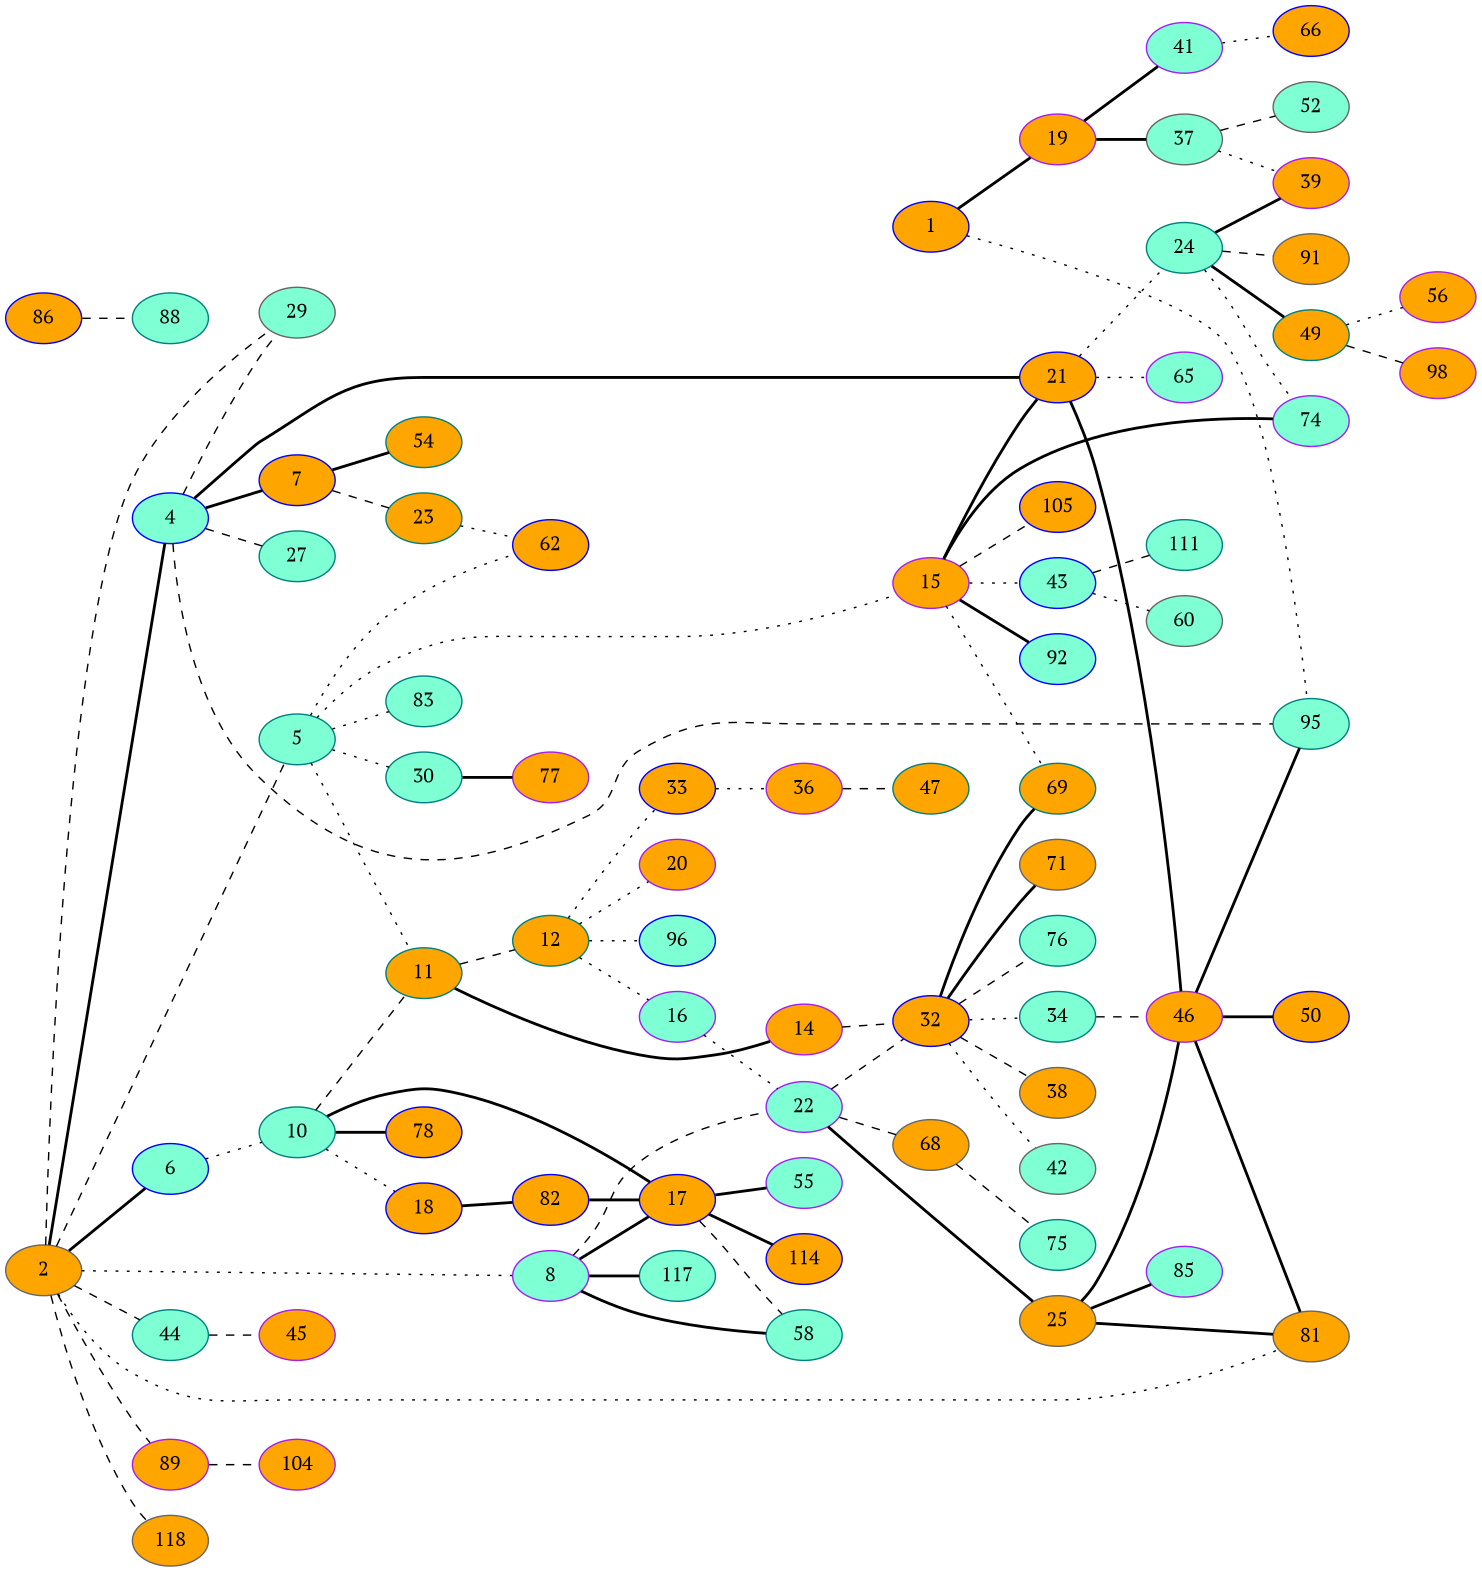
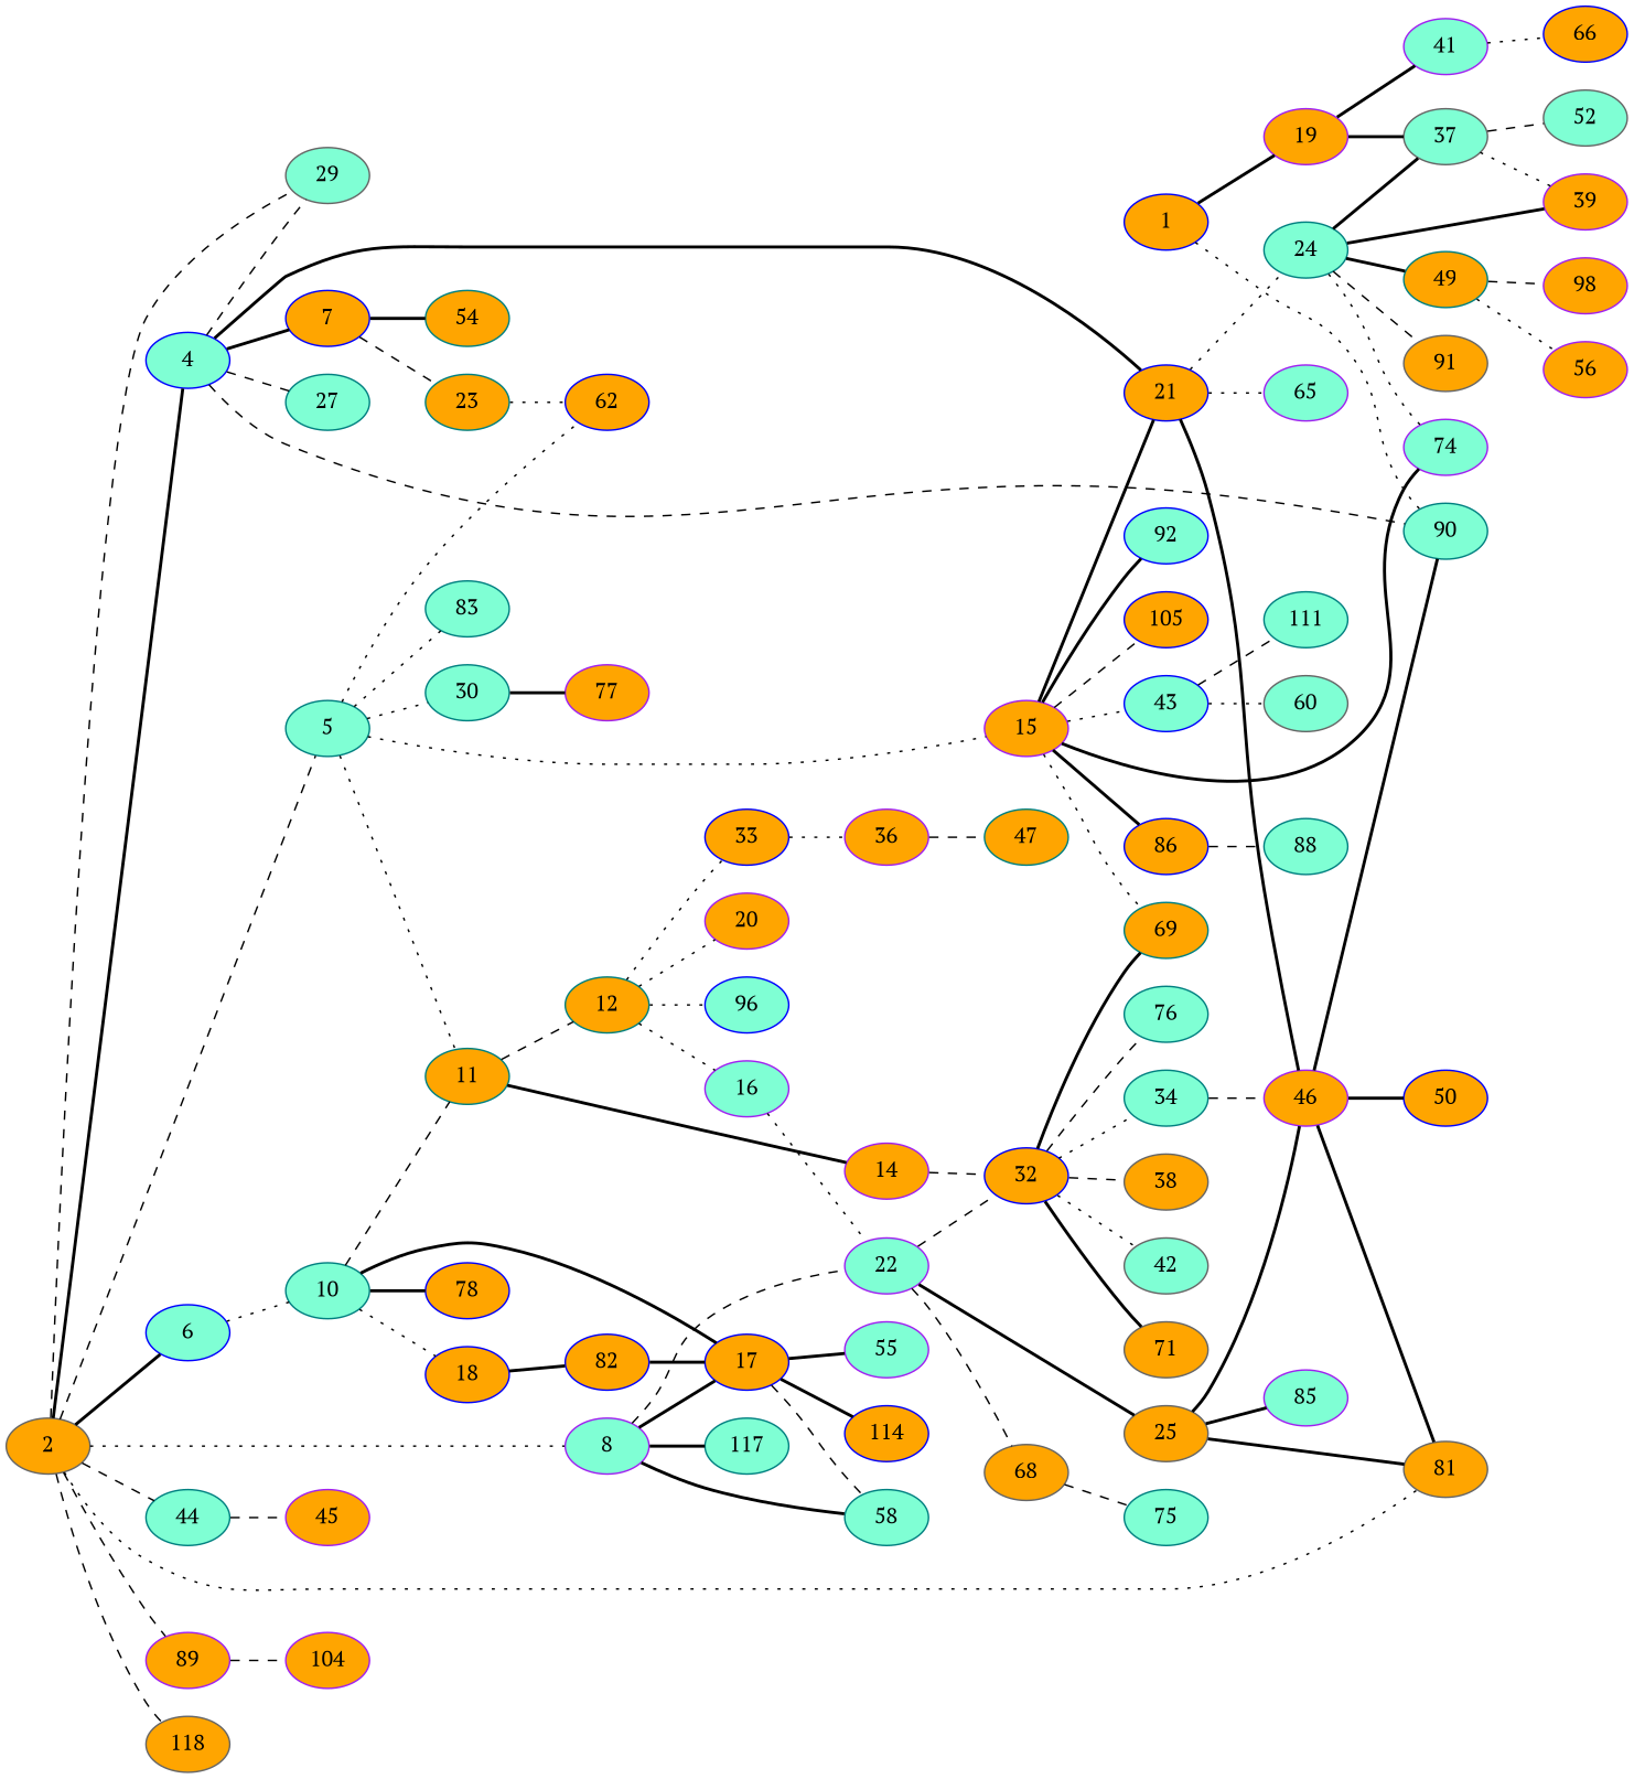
  graph {
    fontname="PT Serif"
    rankdir=LR
    node [color=teal fillcolor=orange fontname="PT Serif" style=filled]
    edge [fontname="PT Serif" style=bold]
    1 [color=blue super="+53"]
    19 [color=purple super="+106"]
-   95 [fillcolor=aquamarine]
+   95 [fillcolor=aquamarine label=90]
    2 [color=gray40 super="+3"]
    4 [color=blue fillcolor=aquamarine super="+80"]
    5 [fillcolor=aquamarine super="+63"]
    6 [color=blue fillcolor=aquamarine super="+9"]
    8 [color=purple fillcolor=aquamarine super="+87"]
    29 [color=gray40 fillcolor=aquamarine super="+35"]
    44 [fillcolor=aquamarine]
    81 [color=gray40]
    89 [color=purple]
    118 [color=gray40]
    37 [color=gray40 fillcolor=aquamarine super="+113"]
    41 [color=purple fillcolor=aquamarine]
    7 [color=blue]
    21 [color=blue super="+67"]
    27 [fillcolor=aquamarine super="+48"]
    11
    15 [color=purple super="+79"]
    30 [fillcolor=aquamarine]
    62 [color=blue super="+102"]
    83 [fillcolor=aquamarine super="+90"]
    10 [fillcolor=aquamarine super="+59"]
    17 [color=blue super="+51"]
    22 [color=purple fillcolor=aquamarine super="+40"]
    58 [fillcolor=aquamarine super="+101"]
    117 [fillcolor=aquamarine]
    45 [color=purple super="+107"]
    104 [color=purple super="+110"]
    23
    54
    24 [fillcolor=aquamarine super="+26"]
    46 [color=purple super="+57"]
    65 [color=purple fillcolor=aquamarine]
    12 [super="+13"]
    14 [color=purple]
    43 [color=blue fillcolor=aquamarine]
    69 [super="+99"]
    74 [color=purple fillcolor=aquamarine super="+108"]
    86 [color=blue super="+93"]
    92 [color=blue fillcolor=aquamarine]
    105 [color=blue]
    77 [color=purple super="+115"]
    18 [color=blue super="+31"]
    78 [color=blue]
    55 [color=purple fillcolor=aquamarine super="+72"]
    114 [color=blue]
    32 [color=blue super="+70"]
    25 [color=gray40 super="+28"]
    68 [color=gray40]
    82 [color=blue]
    16 [color=purple fillcolor=aquamarine]
    20 [color=purple]
    33 [color=blue super="+61"]
    96 [color=blue fillcolor=aquamarine]
    36 [color=purple]
    34 [fillcolor=aquamarine super="+94"]
    38 [color=gray40 super="+84"]
    42 [color=gray40 fillcolor=aquamarine]
    71 [color=gray40]
    76 [fillcolor=aquamarine]
    60 [color=gray40 fillcolor=aquamarine super="+64"]
    111 [fillcolor=aquamarine]
    88 [fillcolor=aquamarine]
    39 [color=purple]
    52 [color=gray40 fillcolor=aquamarine super="+100"]
    66 [color=blue super="+97"]
    49 [super="+112"]
    91 [color=gray40]
    50 [color=blue super="+73"]
    85 [color=purple fillcolor=aquamarine]
    75 [fillcolor=aquamarine]
    56 [color=purple]
    98 [color=purple super="+103"]
    47 [super="+116"]
    1 -- 19
    1 -- 95 [style=dotted]
    19 -- 37
    19 -- 41
    2 -- 4
    2 -- 5 [style=dashed]
    2 -- 6
    2 -- 8 [style=dotted]
    2 -- 29 [style=dashed]
    2 -- 44 [style=dashed]
    2 -- 81 [style=dotted]
    2 -- 89 [style=dashed]
    2 -- 118 [style=dashed]
    4 -- 95 [style=dashed]
    4 -- 29 [style=dashed]
    4 -- 7
    4 -- 21
    4 -- 27 [style=dashed]
    5 -- 11 [style=dotted]
    5 -- 15 [style=dotted]
    5 -- 30 [style=dotted]
    5 -- 62 [style=dotted]
    5 -- 83 [style=dotted]
    6 -- 10 [style=dotted]
    8 -- 17
    8 -- 22 [style=dashed]
    8 -- 58
    8 -- 117
    44 -- 45 [style=dashed]
    89 -- 104 [style=dashed]
    37 -- 39 [style=dotted]
    37 -- 52 [style=dashed]
    41 -- 66 [style=dotted]
    7 -- 23 [style=dashed]
    7 -- 54
    21 -- 24 [style=dotted]
    21 -- 46
    21 -- 65 [style=dotted]
    11 -- 12 [style=dashed]
    11 -- 14
    15 -- 21
    15 -- 43 [style=dotted]
    15 -- 69 [style=dotted]
    15 -- 74
+   15 -- 86
    15 -- 92
    15 -- 105 [style=dashed]
    30 -- 77
    10 -- 11 [style=dashed]
    10 -- 17
    10 -- 18 [style=dotted]
    10 -- 78
    17 -- 58 [style=dashed]
    17 -- 55
    17 -- 114
    22 -- 32 [style=dashed]
    22 -- 25
    22 -- 68 [style=dashed]
    23 -- 62 [style=dotted]
+   24 -- 37
    24 -- 74 [style=dotted]
    24 -- 39
    24 -- 49
    24 -- 91 [style=dashed]
    46 -- 95
    46 -- 81
    46 -- 50
    12 -- 16 [style=dotted]
    12 -- 20 [style=dotted]
    12 -- 33 [style=dotted]
    12 -- 96 [style=dotted]
    14 -- 32 [style=dashed]
    43 -- 60 [style=dotted]
    43 -- 111 [style=dashed]
    86 -- 88 [style=dashed]
    18 -- 82
    32 -- 69
    32 -- 34 [style=dotted]
    32 -- 38 [style=dashed]
    32 -- 42 [style=dotted]
    32 -- 71
    32 -- 76 [style=dashed]
    25 -- 81
    25 -- 46
    25 -- 85
    68 -- 75 [style=dashed]
    82 -- 17
    16 -- 22 [style=dotted]
    33 -- 36 [style=dotted]
    36 -- 47 [style=dashed]
    34 -- 46 [style=dashed]
    49 -- 56 [style=dotted]
    49 -- 98 [style=dashed]
  }
